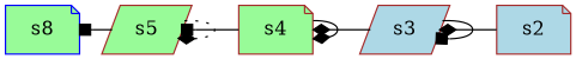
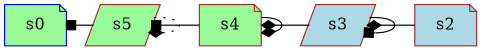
  digraph {
    node [color=brown fillcolor=palegreen player=0 shape=note style=filled]
    edge [arrowhead=diamond constraint="time % 3 == 0" style=solid]
-   s0 [color=blue label=s8]
+   s0 [color=blue]
    s2 [fillcolor=lightblue]
    s3 [fillcolor=lightblue player=1 shape=parallelogram]
    s4 [player=1]
    s5 [shape=parallelogram]
    s2 -> s3 [constraint="time % 6 == 2"]
    s3 -> s3 [arrowhead=box]
    s3 -> s4 [constraint="time % 4 == 1 || time % 4 == 3"]
    s4 -> s4
    s4 -> s5 [arrowhead=box constraint="time == 8 || time == 10 || time == 11 || time == 17 || time == 22 || time == 24"]
    s5 -> s0 [arrowhead=box constraint="time % 6 == 5"]
    s5 -> s5 [constraint="time % 4 == 0" style=dotted]
  }
